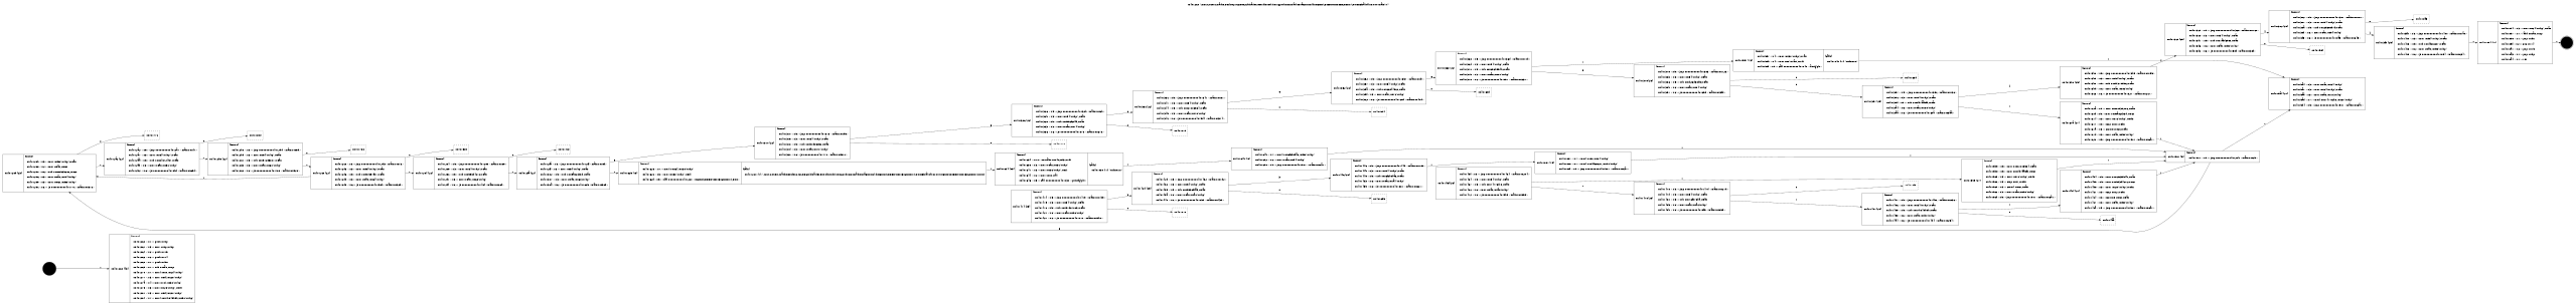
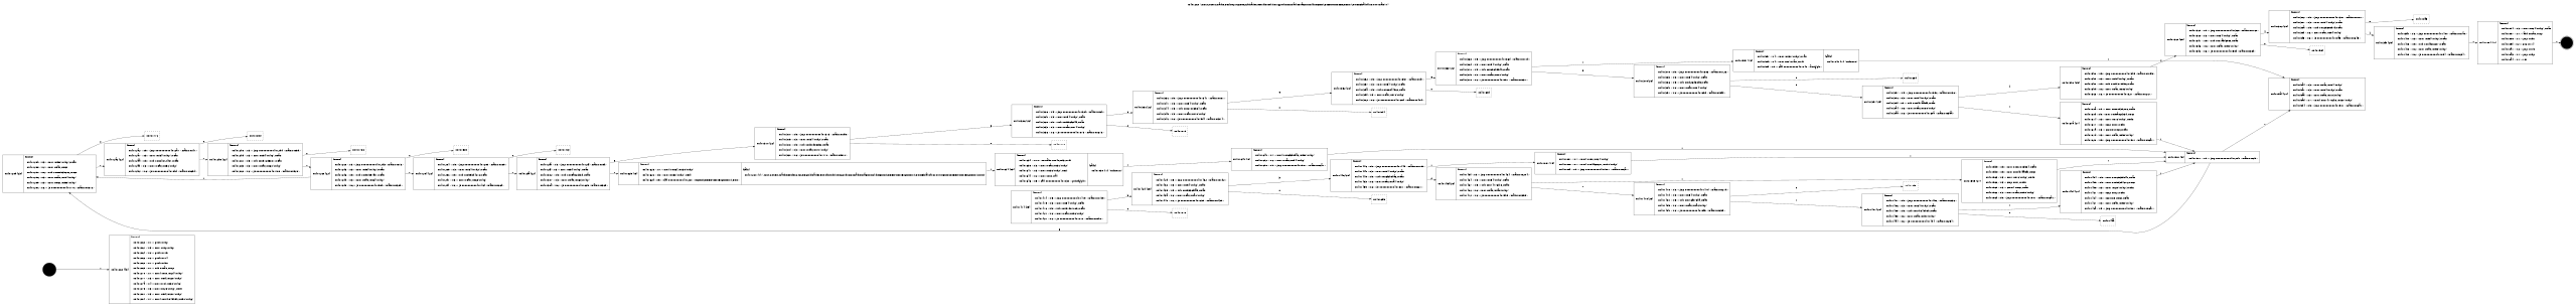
  digraph {
    label="0x401260 (/mnt/c/Users/mathe/Desktop/tcc/POCII/binaries/extr_linuxdriversgpudrmmsmadrenoa6xx.xml.h_A6XX_SP_PRIMITIVE_CNTL_VSOUT_Final-ollvm.out::main(0))"
    labelloc=t
    rankdir=LR
    node [shape=record]
    Entry [fillcolor=black height=0.3 shape=circle style=filled width=0.3]
    n2 [label="{\n     0x401260 [43]\l\n     | [instrs]\l\n     &nbsp;&nbsp;0x401260 \<+1\>: push %rbp\l\n     &nbsp;&nbsp;0x401261 \<+3\>: mov %rsp,%rbp\l\n     &nbsp;&nbsp;0x401264 \<+2\>: push %r15\l\n     &nbsp;&nbsp;0x401266 \<+2\>: push %r14\l\n     &nbsp;&nbsp;0x401268 \<+1\>: push %rbx\l\n     &nbsp;&nbsp;0x401269 \<+7\>: sub $0xa8,%rsp\l\n     &nbsp;&nbsp;0x401270 \<+7\>: movl $0x0,-0x24(%rbp)\l\n     &nbsp;&nbsp;0x401277 \<+3\>: mov %edi,-0x28(%rbp)\l\n     &nbsp;&nbsp;0x40127a \<+4\>: mov %rsi,-0x30(%rbp)\l\n     &nbsp;&nbsp;0x40127e \<+3\>: mov -0x28(%rbp),%edi\l\n     &nbsp;&nbsp;0x401281 \<+3\>: mov %edi,-0x20(%rbp)\l\n     &nbsp;&nbsp;0x401284 \<+7\>: movl $0x7b849b9b,-0x50(%rbp)\l\n  }"]
    n3 [label="{\n     0x40128b [23]\l\n     | [instrs]\l\n     &nbsp;&nbsp;0x40128b \<+3\>: mov -0x50(%rbp),%eax\l\n     &nbsp;&nbsp;0x40128e \<+2\>: mov %eax,%ecx\l\n     &nbsp;&nbsp;0x401290 \<+6\>: sub $0x80939286,%ecx\l\n     &nbsp;&nbsp;0x401296 \<+3\>: mov %eax,-0x54(%rbp)\l\n     &nbsp;&nbsp;0x401299 \<+3\>: mov %ecx,-0x58(%rbp)\l\n     &nbsp;&nbsp;0x40129c \<+6\>: je 000000000040177c \<main+0x51c\>\l\n  }"]
    n4 [label="{\n     0x40177c\l\n  }" style=dashed]
    n5 [label="{\n     0x4012a2 [22]\l\n     | [instrs]\l\n     &nbsp;&nbsp;0x4012a2 \<+5\>: jmp 00000000004012a7 \<main+0x47\>\l\n     &nbsp;&nbsp;0x4012a7 \<+3\>: mov -0x54(%rbp),%eax\l\n     &nbsp;&nbsp;0x4012aa \<+5\>: sub $0x84872457,%eax\l\n     &nbsp;&nbsp;0x4012af \<+3\>: mov %eax,-0x5c(%rbp)\l\n     &nbsp;&nbsp;0x4012b2 \<+6\>: je 00000000004018bd \<main+0x65d\>\l\n  }"]
    n6 [label="{\n     0x4018bd\l\n  }" style=dashed]
    n7 [label="{\n     0x4012b8 [22]\l\n     | [instrs]\l\n     &nbsp;&nbsp;0x4012b8 \<+5\>: jmp 00000000004012bd \<main+0x5d\>\l\n     &nbsp;&nbsp;0x4012bd \<+3\>: mov -0x54(%rbp),%eax\l\n     &nbsp;&nbsp;0x4012c0 \<+5\>: sub $0x912e5801,%eax\l\n     &nbsp;&nbsp;0x4012c5 \<+3\>: mov %eax,-0x60(%rbp)\l\n     &nbsp;&nbsp;0x4012c8 \<+6\>: je 0000000000401788 \<main+0x528\>\l\n  }"]
    n8 [label="{\n     0x401788\l\n  }" style=dashed]
    n9 [label="{\n     0x4012ce [22]\l\n     | [instrs]\l\n     &nbsp;&nbsp;0x4012ce \<+5\>: jmp 00000000004012d3 \<main+0x73\>\l\n     &nbsp;&nbsp;0x4012d3 \<+3\>: mov -0x54(%rbp),%eax\l\n     &nbsp;&nbsp;0x4012d6 \<+5\>: sub $0x91597fb1,%eax\l\n     &nbsp;&nbsp;0x4012db \<+3\>: mov %eax,-0x64(%rbp)\l\n     &nbsp;&nbsp;0x4012de \<+6\>: je 000000000040158b \<main+0x32b\>\l\n  }"]
    Exit [fillcolor=black height=0.3 peripheries=2 shape=circle style=filled width=0.3]
    n11 [label="{\n     0x40158b\l\n  }" style=dashed]
    n12 [label="{\n     0x4012e4 [22]\l\n     | [instrs]\l\n     &nbsp;&nbsp;0x4012e4 \<+5\>: jmp 00000000004012e9 \<main+0x89\>\l\n     &nbsp;&nbsp;0x4012e9 \<+3\>: mov -0x54(%rbp),%eax\l\n     &nbsp;&nbsp;0x4012ec \<+5\>: sub $0x993b4c1c,%eax\l\n     &nbsp;&nbsp;0x4012f1 \<+3\>: mov %eax,-0x68(%rbp)\l\n     &nbsp;&nbsp;0x4012f4 \<+6\>: je 00000000004014cf \<main+0x26f\>\l\n  }"]
    n13 [label="{\n     0x40164b [18]\l\n     | [instrs]\l\n     &nbsp;&nbsp;0x40164b \<+7\>: movl $0x6fcbeba6,-0x50(%rbp)\l\n     &nbsp;&nbsp;0x401652 \<+6\>: mov %eax,-0xb4(%rbp)\l\n     &nbsp;&nbsp;0x401658 \<+5\>: jmp 0000000000401901 \<main+0x6a1\>\l\n  }"]
    n14 [label="{\n     0x401901 [5]\l\n     | [instrs]\l\n     &nbsp;&nbsp;0x401901 \<+5\>: jmp 000000000040128b \<main+0x2b\>\l\n  }"]
    n15 [label="{\n     0x4015a4 [21]\l\n     | [instrs]\l\n     &nbsp;&nbsp;0x4015a4 \<+3\>: mov %eax,-0x34(%rbp)\l\n     &nbsp;&nbsp;0x4015a7 \<+3\>: mov -0x34(%rbp),%eax\l\n     &nbsp;&nbsp;0x4015aa \<+3\>: mov %eax,-0x1c(%rbp)\l\n     &nbsp;&nbsp;0x4015ad \<+7\>: movl $0x74776f18,-0x50(%rbp)\l\n     &nbsp;&nbsp;0x4015b4 \<+5\>: jmp 0000000000401901 \<main+0x6a1\>\l\n  }"]
    n16 [label="{\n     0x4014cf\l\n  }" style=dashed]
    n17 [label="{\n     0x4012fa [22]\l\n     | [instrs]\l\n     &nbsp;&nbsp;0x4012fa \<+5\>: jmp 00000000004012ff \<main+0x9f\>\l\n     &nbsp;&nbsp;0x4012ff \<+3\>: mov -0x54(%rbp),%eax\l\n     &nbsp;&nbsp;0x401302 \<+5\>: sub $0x9a82cb3d,%eax\l\n     &nbsp;&nbsp;0x401307 \<+3\>: mov %eax,-0x6c(%rbp)\l\n     &nbsp;&nbsp;0x40130a \<+6\>: je 0000000000401625 \<main+0x3c5\>\l\n  }"]
    n18 [label="{\n     0x401634 [23]\l\n     | [instrs]\l\n     &nbsp;&nbsp;0x401634 \<+10\>: movabs $0x4020f2,%rdi\l\n     &nbsp;&nbsp;0x40163e \<+3\>: mov %eax,-0x3c(%rbp)\l\n     &nbsp;&nbsp;0x401641 \<+3\>: mov -0x3c(%rbp),%esi\l\n     &nbsp;&nbsp;0x401644 \<+2\>: mov $0x0,%al\l\n     &nbsp;&nbsp;0x401646 \<+5\>: call 0000000000401030 \<printf@plt\>\l\n     | [calls]\l\n     &nbsp;&nbsp;0x401030 \{1\} (unknown)\l\n  }"]
    n19 [label="{\n     0x401625 [15]\l\n     | [instrs]\l\n     &nbsp;&nbsp;0x401625 \<+7\>: movl $0x64,-0x38(%rbp)\l\n     &nbsp;&nbsp;0x40162c \<+3\>: mov -0x38(%rbp),%edi\l\n     &nbsp;&nbsp;0x40162f \<+5\>: call 0000000000401220 \<A6XX_SP_PRIMITIVE_CNTL_VSOUT\>\l\n     | [calls]\l\n     &nbsp;&nbsp;0x401220 \{1\} (/mnt/c/Users/mathe/Desktop/tcc/POCII/binaries/extr_linuxdriversgpudrmmsmadrenoa6xx.xml.h_A6XX_SP_PRIMITIVE_CNTL_VSOUT_Final-ollvm.out::A6XX_SP_PRIMITIVE_CNTL_VSOUT)\l\n  }"]
    n20 [label="{\n     0x401310 [22]\l\n     | [instrs]\l\n     &nbsp;&nbsp;0x401310 \<+5\>: jmp 0000000000401315 \<main+0xb5\>\l\n     &nbsp;&nbsp;0x401315 \<+3\>: mov -0x54(%rbp),%eax\l\n     &nbsp;&nbsp;0x401318 \<+5\>: sub $0xb0de885c,%eax\l\n     &nbsp;&nbsp;0x40131d \<+3\>: mov %eax,-0x70(%rbp)\l\n     &nbsp;&nbsp;0x401320 \<+6\>: je 0000000000401770 \<main+0x510\>\l\n  }"]
    n21 [label="{\n     0x401770\l\n  }" style=dashed]
    n22 [label="{\n     0x401326 [22]\l\n     | [instrs]\l\n     &nbsp;&nbsp;0x401326 \<+5\>: jmp 000000000040132b \<main+0xcb\>\l\n     &nbsp;&nbsp;0x40132b \<+3\>: mov -0x54(%rbp),%eax\l\n     &nbsp;&nbsp;0x40132e \<+5\>: sub $0xb5cf2d4f,%eax\l\n     &nbsp;&nbsp;0x401333 \<+3\>: mov %eax,-0x74(%rbp)\l\n     &nbsp;&nbsp;0x401336 \<+6\>: je 0000000000401875 \<main+0x615\>\l\n  }"]
    n23 [label="{\n     0x401875\l\n  }" style=dashed]
    n24 [label="{\n     0x40133c [22]\l\n     | [instrs]\l\n     &nbsp;&nbsp;0x40133c \<+5\>: jmp 0000000000401341 \<main+0xe1\>\l\n     &nbsp;&nbsp;0x401341 \<+3\>: mov -0x54(%rbp),%eax\l\n     &nbsp;&nbsp;0x401344 \<+5\>: sub $0xc1003584,%eax\l\n     &nbsp;&nbsp;0x401349 \<+3\>: mov %eax,-0x78(%rbp)\l\n     &nbsp;&nbsp;0x40134c \<+6\>: je 00000000004015d4 \<main+0x374\>\l\n  }"]
    n25 [label="{\n     0x4015d4\l\n  }" style=dashed]
    n26 [label="{\n     0x401352 [22]\l\n     | [instrs]\l\n     &nbsp;&nbsp;0x401352 \<+5\>: jmp 0000000000401357 \<main+0xf7\>\l\n     &nbsp;&nbsp;0x401357 \<+3\>: mov -0x54(%rbp),%eax\l\n     &nbsp;&nbsp;0x40135a \<+5\>: sub $0xc6e445c8,%eax\l\n     &nbsp;&nbsp;0x40135f \<+3\>: mov %eax,-0x7c(%rbp)\l\n     &nbsp;&nbsp;0x401362 \<+6\>: je 00000000004016ed \<main+0x48d\>\l\n  }"]
    n27 [label="{\n     0x4014aa\l\n  }" style=dashed]
    n28 [label="{\n     0x4016ed\l\n  }" style=dashed]
    n29 [label="{\n     0x401368 [22]\l\n     | [instrs]\l\n     &nbsp;&nbsp;0x401368 \<+5\>: jmp 000000000040136d \<main+0x10d\>\l\n     &nbsp;&nbsp;0x40136d \<+3\>: mov -0x54(%rbp),%eax\l\n     &nbsp;&nbsp;0x401370 \<+5\>: sub $0xc96b554b,%eax\l\n     &nbsp;&nbsp;0x401375 \<+3\>: mov %eax,-0x80(%rbp)\l\n     &nbsp;&nbsp;0x401378 \<+6\>: je 0000000000401597 \<main+0x337\>\l\n  }"]
    n30 [label="{\n     0x4014b4 [27]\l\n     | [instrs]\l\n     &nbsp;&nbsp;0x4014b4 \<+5\>: mov $0xc96b554b,%eax\l\n     &nbsp;&nbsp;0x4014b9 \<+5\>: mov $0x993b4c1c,%ecx\l\n     &nbsp;&nbsp;0x4014be \<+3\>: mov -0x20(%rbp),%edx\l\n     &nbsp;&nbsp;0x4014c1 \<+3\>: cmp $0x2,%edx\l\n     &nbsp;&nbsp;0x4014c4 \<+3\>: cmovne %ecx,%eax\l\n     &nbsp;&nbsp;0x4014c7 \<+3\>: mov %eax,-0x50(%rbp)\l\n     &nbsp;&nbsp;0x4014ca \<+5\>: jmp 0000000000401901 \<main+0x6a1\>\l\n  }"]
    n31 [label="{\n     0x401597 [13]\l\n     | [instrs]\l\n     &nbsp;&nbsp;0x401597 \<+4\>: mov -0x30(%rbp),%rax\l\n     &nbsp;&nbsp;0x40159b \<+4\>: mov 0x8(%rax),%rdi\l\n     &nbsp;&nbsp;0x40159f \<+5\>: call 0000000000401040 \<atoi@plt\>\l\n     | [calls]\l\n     &nbsp;&nbsp;0x401040 \{1\} (unknown)\l\n  }"]
    n32 [label="{\n     0x40137e [25]\l\n     | [instrs]\l\n     &nbsp;&nbsp;0x40137e \<+5\>: jmp 0000000000401383 \<main+0x123\>\l\n     &nbsp;&nbsp;0x401383 \<+3\>: mov -0x54(%rbp),%eax\l\n     &nbsp;&nbsp;0x401386 \<+5\>: sub $0xd26d38d5,%eax\l\n     &nbsp;&nbsp;0x40138b \<+6\>: mov %eax,-0x84(%rbp)\l\n     &nbsp;&nbsp;0x401391 \<+6\>: je 000000000040165d \<main+0x3fd\>\l\n  }"]
    n33 [label="{\n     0x401491 [25]\l\n     | [instrs]\l\n     &nbsp;&nbsp;0x401491 \<+5\>: jmp 0000000000401496 \<main+0x236\>\l\n     &nbsp;&nbsp;0x401496 \<+3\>: mov -0x54(%rbp),%eax\l\n     &nbsp;&nbsp;0x401499 \<+5\>: sub $0x7b849b9b,%eax\l\n     &nbsp;&nbsp;0x40149e \<+6\>: mov %eax,-0xb0(%rbp)\l\n     &nbsp;&nbsp;0x4014a4 \<+6\>: je 00000000004014b4 \<main+0x254\>\l\n  }"]
    n34 [label="{\n     0x40165d\l\n  }" style=dashed]
    n35 [label="{\n     0x401397 [25]\l\n     | [instrs]\l\n     &nbsp;&nbsp;0x401397 \<+5\>: jmp 000000000040139c \<main+0x13c\>\l\n     &nbsp;&nbsp;0x40139c \<+3\>: mov -0x54(%rbp),%eax\l\n     &nbsp;&nbsp;0x40139f \<+5\>: sub $0xdd1aa5fb,%eax\l\n     &nbsp;&nbsp;0x4013a4 \<+6\>: mov %eax,-0x88(%rbp)\l\n     &nbsp;&nbsp;0x4013aa \<+6\>: je 000000000040160a \<main+0x3aa\>\l\n  }"]
    n36 [label="{\n     0x4018f5\l\n  }" style=dashed]
    n37 [label="{\n     0x40160a [27]\l\n     | [instrs]\l\n     &nbsp;&nbsp;0x40160a \<+5\>: mov $0x80939286,%eax\l\n     &nbsp;&nbsp;0x40160f \<+5\>: mov $0x9a82cb3d,%ecx\l\n     &nbsp;&nbsp;0x401614 \<+3\>: mov -0x1c(%rbp),%edx\l\n     &nbsp;&nbsp;0x401617 \<+3\>: cmp $0x0,%edx\l\n     &nbsp;&nbsp;0x40161a \<+3\>: cmove %ecx,%eax\l\n     &nbsp;&nbsp;0x40161d \<+3\>: mov %eax,-0x50(%rbp)\l\n     &nbsp;&nbsp;0x401620 \<+5\>: jmp 0000000000401901 \<main+0x6a1\>\l\n  }"]
    n38 [label="{\n     0x4013b0 [25]\l\n     | [instrs]\l\n     &nbsp;&nbsp;0x4013b0 \<+5\>: jmp 00000000004013b5 \<main+0x155\>\l\n     &nbsp;&nbsp;0x4013b5 \<+3\>: mov -0x54(%rbp),%eax\l\n     &nbsp;&nbsp;0x4013b8 \<+5\>: sub $0xf13199b6,%eax\l\n     &nbsp;&nbsp;0x4013bd \<+6\>: mov %eax,-0x8c(%rbp)\l\n     &nbsp;&nbsp;0x4013c3 \<+6\>: je 0000000000401527 \<main+0x2c7\>\l\n  }"]
    n39 [label="{\n     0x401478 [25]\l\n     | [instrs]\l\n     &nbsp;&nbsp;0x401478 \<+5\>: jmp 000000000040147d \<main+0x21d\>\l\n     &nbsp;&nbsp;0x40147d \<+3\>: mov -0x54(%rbp),%eax\l\n     &nbsp;&nbsp;0x401480 \<+5\>: sub $0x76fb73ba,%eax\l\n     &nbsp;&nbsp;0x401485 \<+6\>: mov %eax,-0xac(%rbp)\l\n     &nbsp;&nbsp;0x40148b \<+6\>: je 00000000004018f5 \<main+0x695\>\l\n  }"]
    n40 [label="{\n     0x4013c9 [25]\l\n     | [instrs]\l\n     &nbsp;&nbsp;0x4013c9 \<+5\>: jmp 00000000004013ce \<main+0x16e\>\l\n     &nbsp;&nbsp;0x4013ce \<+3\>: mov -0x54(%rbp),%eax\l\n     &nbsp;&nbsp;0x4013d1 \<+5\>: sub $0x1afd69ee,%eax\l\n     &nbsp;&nbsp;0x4013d6 \<+6\>: mov %eax,-0x90(%rbp)\l\n     &nbsp;&nbsp;0x4013dc \<+6\>: je 00000000004015ef \<main+0x38f\>\l\n  }"]
    n41 [label="{\n     0x4015b9 [27]\l\n     | [instrs]\l\n     &nbsp;&nbsp;0x4015b9 \<+5\>: mov $0xc1003584,%eax\l\n     &nbsp;&nbsp;0x4015be \<+5\>: mov $0xdd1aa5fb,%ecx\l\n     &nbsp;&nbsp;0x4015c3 \<+3\>: mov -0x1c(%rbp),%edx\l\n     &nbsp;&nbsp;0x4015c6 \<+3\>: cmp $0x1,%edx\l\n     &nbsp;&nbsp;0x4015c9 \<+3\>: cmovl %ecx,%eax\l\n     &nbsp;&nbsp;0x4015cc \<+3\>: mov %eax,-0x50(%rbp)\l\n     &nbsp;&nbsp;0x4015cf \<+5\>: jmp 0000000000401901 \<main+0x6a1\>\l\n  }"]
    n42 [label="{\n     0x4015ef\l\n  }" style=dashed]
    n43 [label="{\n     0x4013e2 [25]\l\n     | [instrs]\l\n     &nbsp;&nbsp;0x4013e2 \<+5\>: jmp 00000000004013e7 \<main+0x187\>\l\n     &nbsp;&nbsp;0x4013e7 \<+3\>: mov -0x54(%rbp),%eax\l\n     &nbsp;&nbsp;0x4013ea \<+5\>: sub $0x253e8b7f,%eax\l\n     &nbsp;&nbsp;0x4013ef \<+6\>: mov %eax,-0x94(%rbp)\l\n     &nbsp;&nbsp;0x4013f5 \<+6\>: je 00000000004018a5 \<main+0x645\>\l\n  }"]
    n44 [label="{\n     0x40145f [25]\l\n     | [instrs]\l\n     &nbsp;&nbsp;0x40145f \<+5\>: jmp 0000000000401464 \<main+0x204\>\l\n     &nbsp;&nbsp;0x401464 \<+3\>: mov -0x54(%rbp),%eax\l\n     &nbsp;&nbsp;0x401467 \<+5\>: sub $0x74776f18,%eax\l\n     &nbsp;&nbsp;0x40146c \<+6\>: mov %eax,-0xa8(%rbp)\l\n     &nbsp;&nbsp;0x401472 \<+6\>: je 00000000004015b9 \<main+0x359\>\l\n  }"]
    n45 [label="{\n     0x4018a5\l\n  }" style=dashed]
    n46 [label="{\n     0x4013fb [25]\l\n     | [instrs]\l\n     &nbsp;&nbsp;0x4013fb \<+5\>: jmp 0000000000401400 \<main+0x1a0\>\l\n     &nbsp;&nbsp;0x401400 \<+3\>: mov -0x54(%rbp),%eax\l\n     &nbsp;&nbsp;0x401403 \<+5\>: sub $0x4fcccc07,%eax\l\n     &nbsp;&nbsp;0x401408 \<+6\>: mov %eax,-0x98(%rbp)\l\n     &nbsp;&nbsp;0x40140e \<+6\>: je 0000000000401894 \<main+0x634\>\l\n  }"]
    n47 [label="{\n     0x401881 [19]\l\n     | [instrs]\l\n     &nbsp;&nbsp;0x401881 \<+7\>: movl $0x0,-0x24(%rbp)\l\n     &nbsp;&nbsp;0x401888 \<+7\>: movl $0x4fcccc07,-0x50(%rbp)\l\n     &nbsp;&nbsp;0x40188f \<+5\>: jmp 0000000000401901 \<main+0x6a1\>\l\n  }"]
    n48 [label="{\n     0x401894 [17]\l\n     | [instrs]\l\n     &nbsp;&nbsp;0x401894 \<+3\>: mov -0x24(%rbp),%eax\l\n     &nbsp;&nbsp;0x401897 \<+7\>: add $0xa8,%rsp\l\n     &nbsp;&nbsp;0x40189e \<+1\>: pop %rbx\l\n     &nbsp;&nbsp;0x40189f \<+2\>: pop %r14\l\n     &nbsp;&nbsp;0x4018a1 \<+2\>: pop %r15\l\n     &nbsp;&nbsp;0x4018a3 \<+1\>: pop %rbp\l\n     &nbsp;&nbsp;0x4018a4 \<+1\>: ret\l\n  }"]
    n49 [label="{\n     0x401446 [25]\l\n     | [instrs]\l\n     &nbsp;&nbsp;0x401446 \<+5\>: jmp 000000000040144b \<main+0x1eb\>\l\n     &nbsp;&nbsp;0x40144b \<+3\>: mov -0x54(%rbp),%eax\l\n     &nbsp;&nbsp;0x40144e \<+5\>: sub $0x6fcbeba6,%eax\l\n     &nbsp;&nbsp;0x401453 \<+6\>: mov %eax,-0xa4(%rbp)\l\n     &nbsp;&nbsp;0x401459 \<+6\>: je 0000000000401881 \<main+0x621\>\l\n  }"]
    n50 [label="{\n     0x401414 [25]\l\n     | [instrs]\l\n     &nbsp;&nbsp;0x401414 \<+5\>: jmp 0000000000401419 \<main+0x1b9\>\l\n     &nbsp;&nbsp;0x401419 \<+3\>: mov -0x54(%rbp),%eax\l\n     &nbsp;&nbsp;0x40141c \<+5\>: sub $0x51d87009,%eax\l\n     &nbsp;&nbsp;0x401421 \<+6\>: mov %eax,-0x9c(%rbp)\l\n     &nbsp;&nbsp;0x401427 \<+6\>: je 0000000000401818 \<main+0x5b8\>\l\n  }"]
    n51 [label="{\n     0x40142d [25]\l\n     | [instrs]\l\n     &nbsp;&nbsp;0x40142d \<+5\>: jmp 0000000000401432 \<main+0x1d2\>\l\n     &nbsp;&nbsp;0x401432 \<+3\>: mov -0x54(%rbp),%eax\l\n     &nbsp;&nbsp;0x401435 \<+5\>: sub $0x5336bfa9,%eax\l\n     &nbsp;&nbsp;0x40143a \<+6\>: mov %eax,-0xa0(%rbp)\l\n     &nbsp;&nbsp;0x401440 \<+6\>: je 0000000000401695 \<main+0x435\>\l\n  }"]
    n52 [label="{\n     0x401818\l\n  }" style=dashed]
    n53 [label="{\n     0x401695\l\n  }" style=dashed]
    Entry -> n2 [label=" 1"]
    n3 -> n4 [label=" 0"]
    n3 -> n5 [label=" 7"]
    n5 -> n6 [label=" 0"]
    n5 -> n7 [label=" 7"]
    n7 -> n8 [label=" 0"]
    n7 -> n9 [label=" 1"]
    n9 -> n3 [label=" 1"]
    n9 -> n11 [label=" 0"]
    n9 -> n12 [label=" 7"]
    n12 -> n16 [label=" 0"]
    n12 -> n17 [label=" 7"]
    n13 -> n14 [label=" 1"]
    n14 -> n3 [label=" 6"]
    n14 -> n15 [label=" 1"]
    n17 -> n19 [label=" 1"]
    n17 -> n20 [label=" 6"]
    n18 -> n13 [label=" 1"]
    n19 -> n18 [label=" 1"]
    n20 -> n21 [label=" 0"]
    n20 -> n22 [label=" 6"]
    n22 -> n23 [label=" 2"]
    n22 -> n24 [label=" 6"]
    n24 -> n25 [label=" 0"]
    n24 -> n26 [label=" 6"]
    n26 -> n28 [label=" 0"]
    n26 -> n29 [label=" 6"]
    n29 -> n31 [label=" 1"]
    n29 -> n32 [label=" 5"]
    n30 -> n14 [label=" 1"]
    n31 -> n15 [label=" 1"]
    n32 -> n34 [label=" 0"]
    n32 -> n35 [label=" 5"]
    n33 -> n27 [label=" 0"]
    n33 -> n30 [label=" 1"]
    n35 -> n37 [label=" 1"]
    n35 -> n38 [label=" 4"]
    n37 -> n14 [label=" 1"]
    n38 -> n40 [label=" 4"]
    n39 -> n33 [label=" 1"]
    n39 -> n36 [label=" 0"]
    n40 -> n42 [label=" 0"]
    n40 -> n43 [label=" 4"]
    n41 -> n14 [label=" 1"]
    n43 -> n45 [label=" 0"]
    n43 -> n46 [label=" 4"]
    n44 -> n39 [label=" 1"]
    n44 -> n41 [label=" 1"]
    n46 -> n48 [label=" 1"]
    n47 -> n14 [label=" 1"]
    n48 -> Exit [label=" 1"]
+   n49 -> n44 [label=" 2"]
    n49 -> n47 [label=" 1"]
    n50 -> n51 [label=" 3"]
    n50 -> n52 [label=" 0"]
    n51 -> n49 [label=" 3"]
    n51 -> n53 [label=" 0"]
  }
